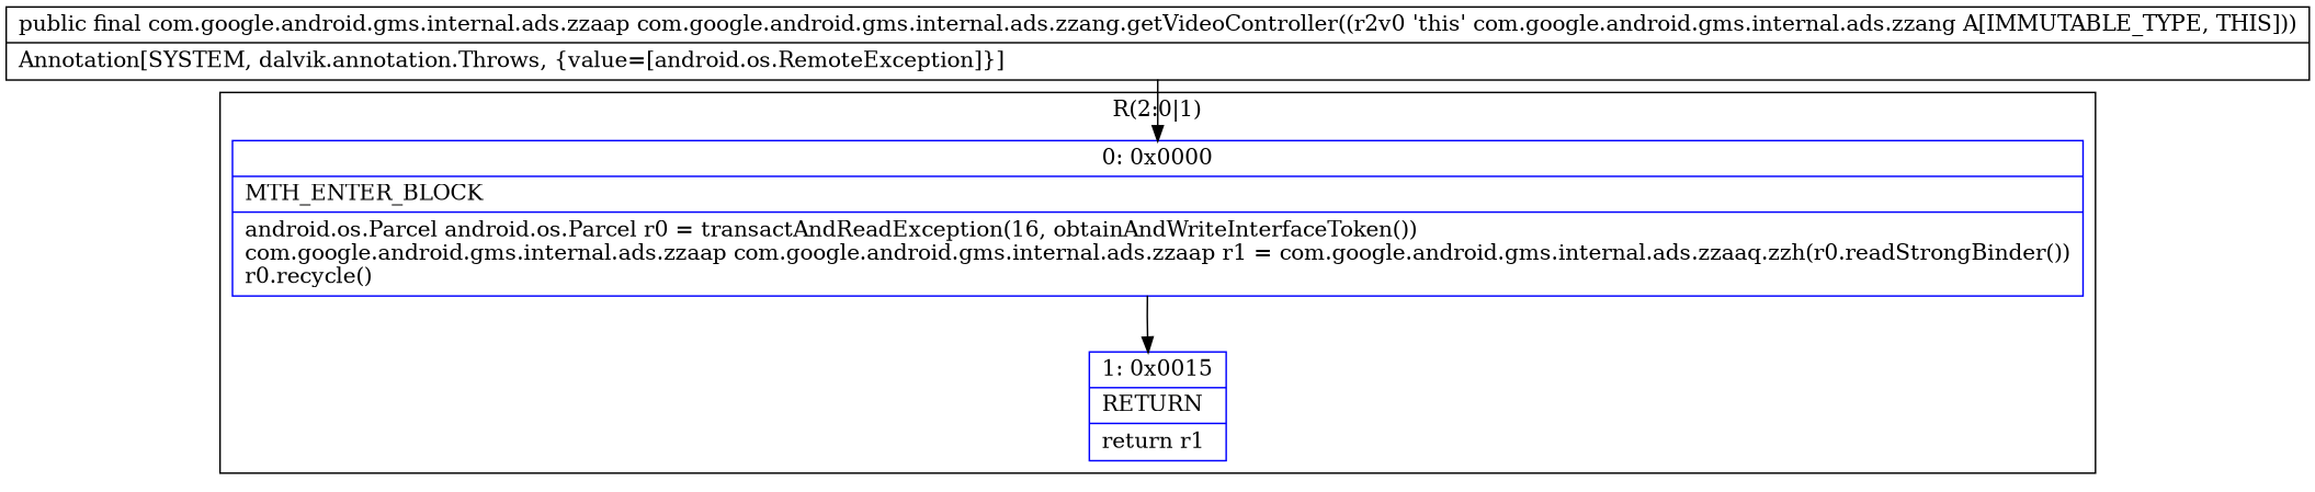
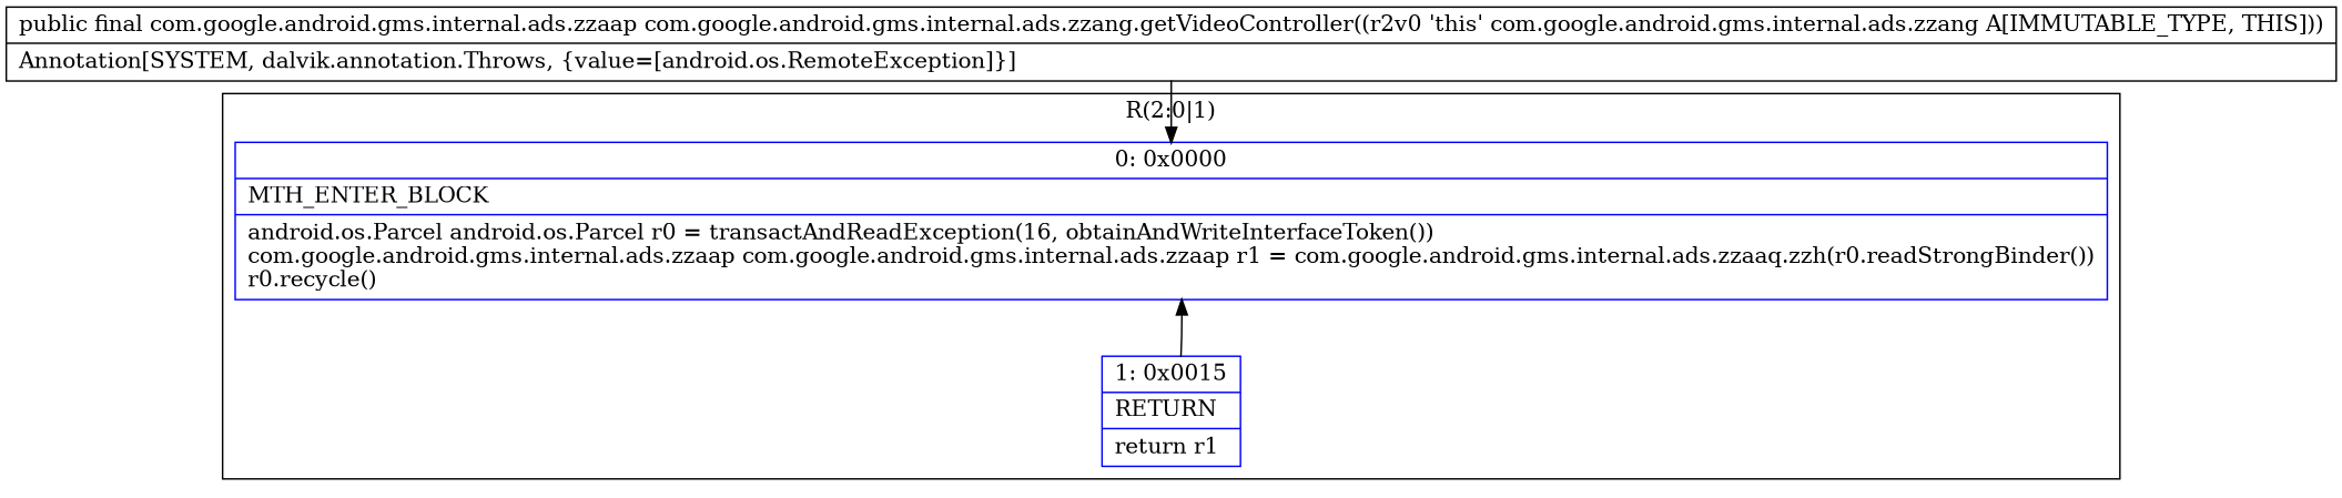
  digraph {
    node [color=blue shape=record]
    n1 [label="{0\:\ 0x0000|MTH_ENTER_BLOCK\l|android.os.Parcel android.os.Parcel r0 = transactAndReadException(16, obtainAndWriteInterfaceToken())\lcom.google.android.gms.internal.ads.zzaap com.google.android.gms.internal.ads.zzaap r1 = com.google.android.gms.internal.ads.zzaaq.zzh(r0.readStrongBinder())\lr0.recycle()\l}"]
    n2 [label="{1\:\ 0x0015|RETURN\l|return r1\l}"]
    n3 [label="{public final com.google.android.gms.internal.ads.zzaap com.google.android.gms.internal.ads.zzang.getVideoController((r2v0 'this' com.google.android.gms.internal.ads.zzang A[IMMUTABLE_TYPE, THIS]))  | Annotation[SYSTEM, dalvik.annotation.Throws, \{value=[android.os.RemoteException]\}]\l}" color=""]
    subgraph cluster_1 {
      label="R(2:0|1)"
      n1
      n2
    }
-   n1 -> n2
+   n2 -> n1
    n3 -> n1
  }
